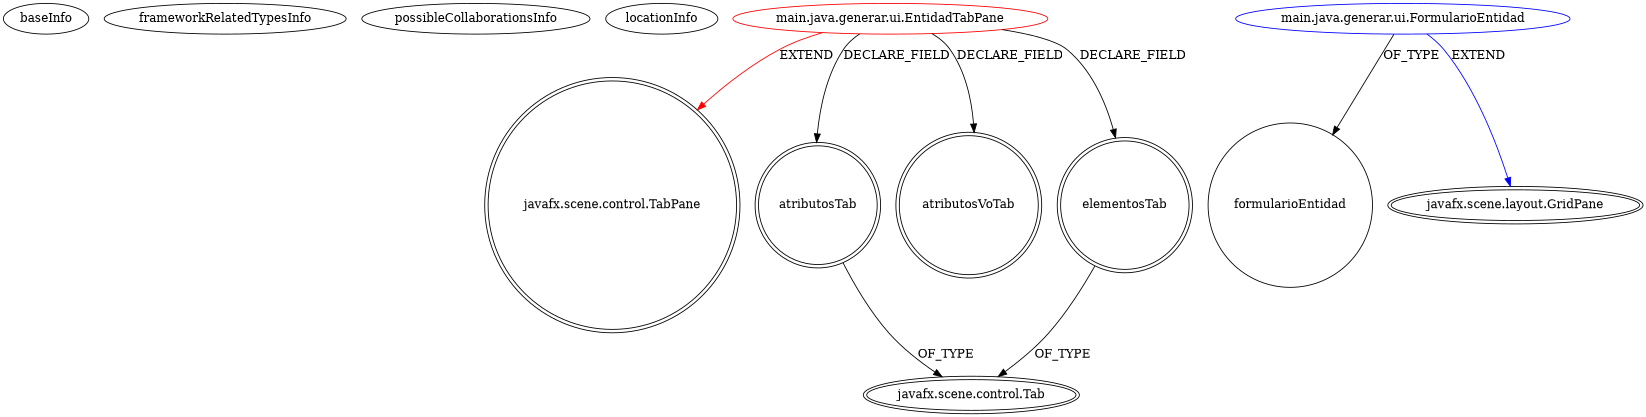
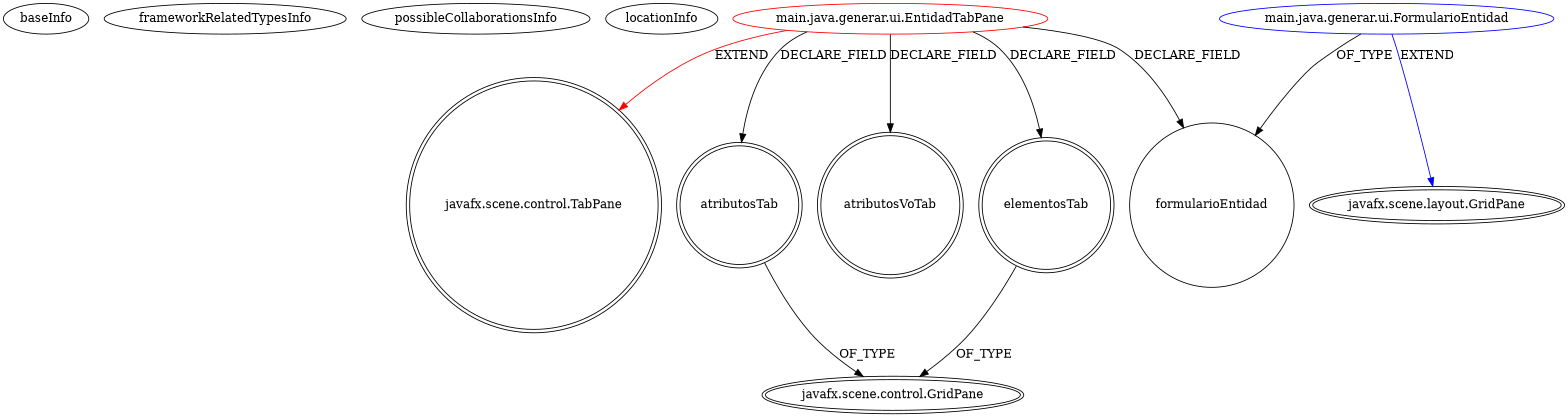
  digraph {
    node [isFrameworkType=true]
    baseInfo [category=extension_graph graphId=3860 isAnonymous=false possibleRelation=true isFrameworkType=""]
    frameworkRelatedTypesInfo [0="javafx.scene.control.TabPane" isFrameworkType=""]
    possibleCollaborationsInfo [0="3860~FIELD_DECLARATION-~javafx.scene.control.TabPane ~javafx.scene.layout.GridPane ~false~false" isFrameworkType=""]
    locationInfo [contextSignature=EntidadTabPane filePath="/pedrodonte-genjeefx/genjeefx-master/GenJeeFx/src/main/java/generar/ui/EntidadTabPane.java" graphId=3860 projectName="pedrodonte-genjeefx" isFrameworkType=""]
    n5 [color=red isFrameworkType=false label="main.java.generar.ui.EntidadTabPane" vertexType=ROOT_CLIENT_CLASS_DECLARATION]
    n6 [label="javafx.scene.control.TabPane" peripheries=2 shape=circle vertexType=FRAMEWORK_CLASS_TYPE]
    n7 [label=atributosTab peripheries=2 shape=circle vertexType=FIELD_DECLARATION]
    n8 [label=atributosVoTab peripheries=2 shape=circle vertexType=FIELD_DECLARATION]
    n9 [label=elementosTab peripheries=2 shape=circle vertexType=FIELD_DECLARATION]
    n10 [isFrameworkType=false label=formularioEntidad shape=circle vertexType=FIELD_DECLARATION]
-   n11 [label="javafx.scene.control.Tab" peripheries=2 vertexType=FRAMEWORK_CLASS_TYPE]
+   n11 [label="javafx.scene.control.GridPane" peripheries=2 vertexType=FRAMEWORK_CLASS_TYPE]
    n12 [color=blue isFrameworkType=false label="main.java.generar.ui.FormularioEntidad" vertexType=REFERENCE_CLIENT_CLASS_DECLARATION]
    n13 [label="javafx.scene.layout.GridPane" peripheries=2 vertexType=FRAMEWORK_CLASS_TYPE]
    n5 -> n6 [color=red label=EXTEND]
    n5 -> n7 [label=DECLARE_FIELD]
    n5 -> n8 [label=DECLARE_FIELD]
    n5 -> n9 [label=DECLARE_FIELD]
+   n5 -> n10 [label=DECLARE_FIELD]
    n7 -> n11 [label=OF_TYPE]
    n9 -> n11 [label=OF_TYPE]
    n12 -> n10 [label=OF_TYPE]
    n12 -> n13 [color=blue label=EXTEND]
  }
